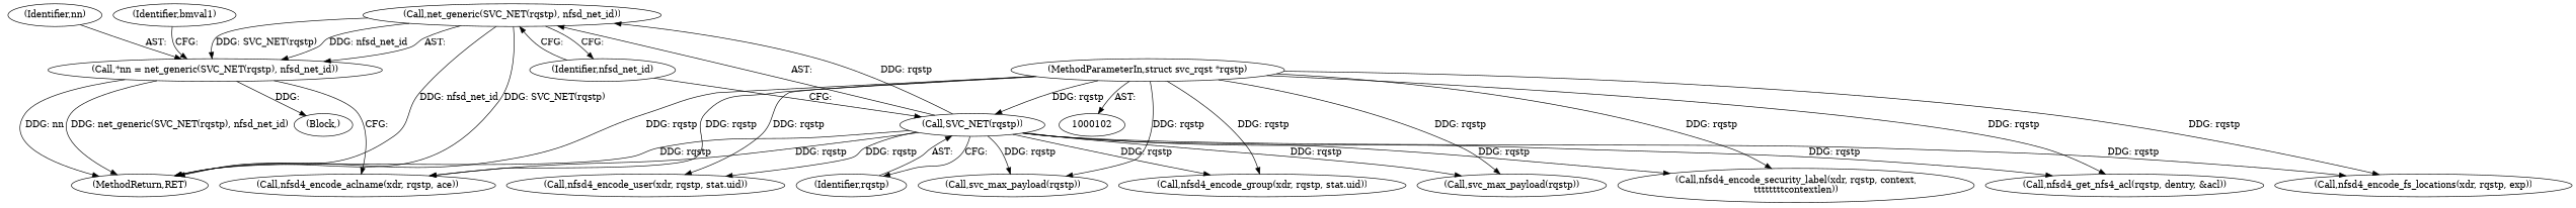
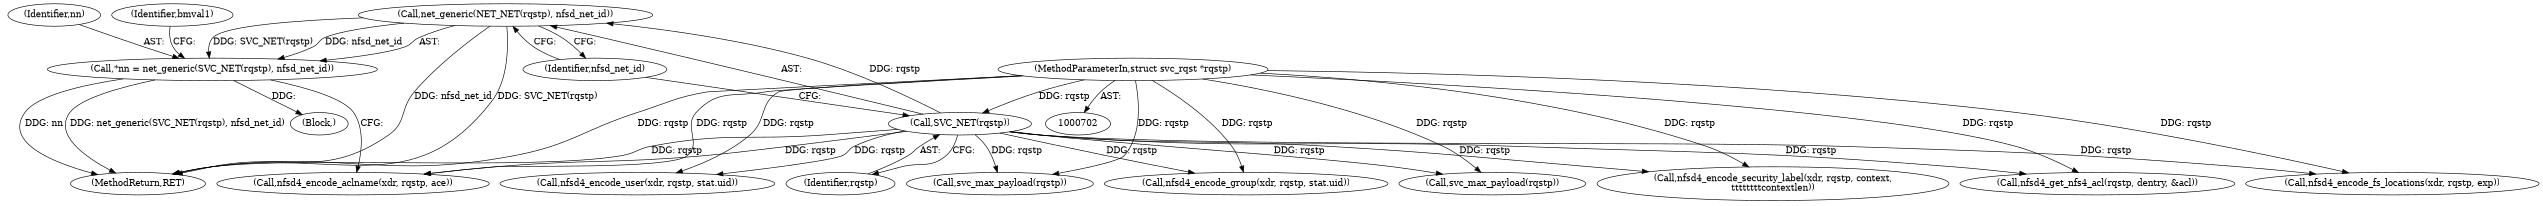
  digraph {
    n1 [label="(Call,*nn = net_generic(SVC_NET(rqstp), nfsd_net_id))"]
    n2 [label="(MethodReturn,RET)"]
    n3 [label="(Block,)"]
    n4 [label="(Call,nfsd4_encode_aclname(xdr, rqstp, ace))"]
-   n5 [label="(Call,net_generic(SVC_NET(rqstp), nfsd_net_id))"]
+   n5 [label="(Call,net_generic(NET_NET(rqstp), nfsd_net_id))"]
    n6 [label="(Identifier,nfsd_net_id)"]
    n7 [label="(Call,SVC_NET(rqstp))"]
    n8 [label="(Call,nfsd4_encode_fs_locations(xdr, rqstp, exp))"]
    n9 [label="(Call,nfsd4_encode_group(xdr, rqstp, stat.uid))"]
    n10 [label="(Call,nfsd4_encode_security_label(xdr, rqstp, context,\n\t\t\t\t\t\t\t\tcontextlen))"]
    n11 [label="(Call,svc_max_payload(rqstp))"]
    n12 [label="(Call,nfsd4_encode_user(xdr, rqstp, stat.uid))"]
    n13 [label="(Call,nfsd4_get_nfs4_acl(rqstp, dentry, &acl))"]
    n14 [label="(Call,svc_max_payload(rqstp))"]
    n15 [label="(Identifier,rqstp)"]
    n16 [label="(MethodParameterIn,struct svc_rqst *rqstp)"]
-   1000102
+   1000102 [label=1000702]
    n18 [label="(Identifier,bmval1)"]
    n19 [label="(Identifier,nn)"]
    n1 -> n2 [label="DDG: net_generic(SVC_NET(rqstp), nfsd_net_id)"]
    n1 -> n2 [label="DDG: nn"]
    n1 -> n3 [label="DDG: "]
    n1 -> n4 [label="CFG: "]
    n5 -> n1 [label="AST: "]
    n5 -> n1 [label="DDG: SVC_NET(rqstp)"]
    n5 -> n1 [label="DDG: nfsd_net_id"]
    n5 -> n2 [label="DDG: nfsd_net_id"]
    n5 -> n2 [label="DDG: SVC_NET(rqstp)"]
    n5 -> n6 [label="CFG: "]
    n6 -> n5 [label="CFG: "]
    n6 -> n7 [label="CFG: "]
    n7 -> n2 [label="DDG: rqstp"]
    n7 -> n4 [label="DDG: rqstp"]
    n7 -> n5 [label="AST: "]
    n7 -> n5 [label="DDG: rqstp"]
    n7 -> n8 [label="DDG: rqstp"]
    n7 -> n9 [label="DDG: rqstp"]
    n7 -> n10 [label="DDG: rqstp"]
    n7 -> n11 [label="DDG: rqstp"]
    n7 -> n12 [label="DDG: rqstp"]
    n7 -> n13 [label="DDG: rqstp"]
    n7 -> n14 [label="DDG: rqstp"]
    n7 -> n15 [label="CFG: "]
    n15 -> n7 [label="AST: "]
    n16 -> n2 [label="DDG: rqstp"]
    n16 -> n4 [label="DDG: rqstp"]
    n16 -> n7 [label="DDG: rqstp"]
    n16 -> n8 [label="DDG: rqstp"]
    n16 -> n9 [label="DDG: rqstp"]
    n16 -> n10 [label="DDG: rqstp"]
    n16 -> n11 [label="DDG: rqstp"]
    n16 -> n12 [label="DDG: rqstp"]
    n16 -> n13 [label="DDG: rqstp"]
    n16 -> n14 [label="DDG: rqstp"]
    n16 -> 1000102 [label="AST: "]
    n18 -> n1 [label="CFG: "]
    n19 -> n1 [label="AST: "]
  }
